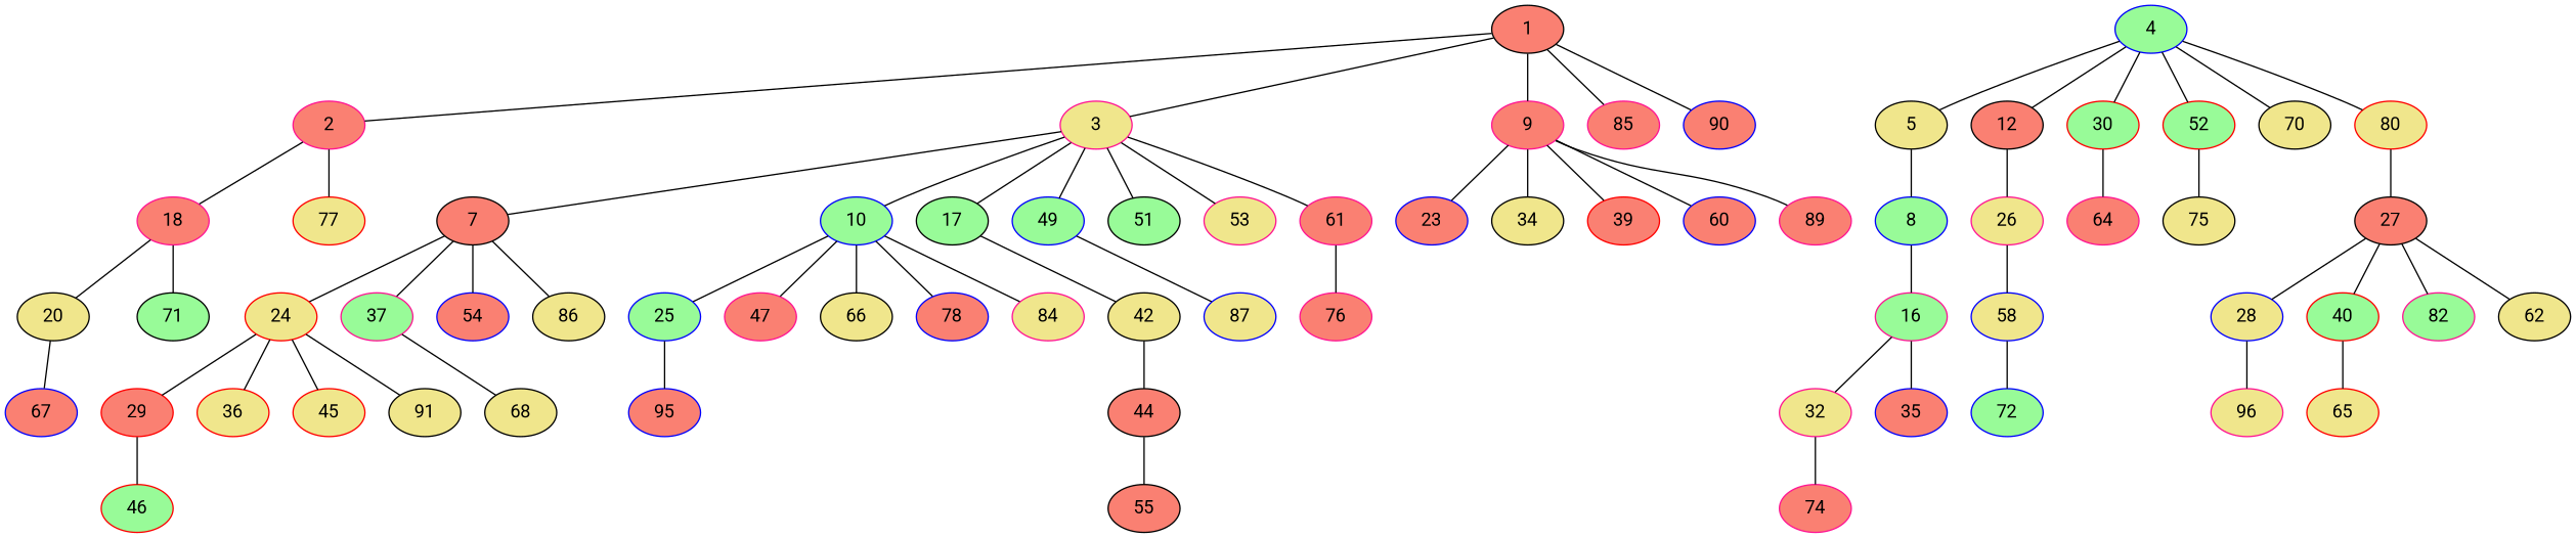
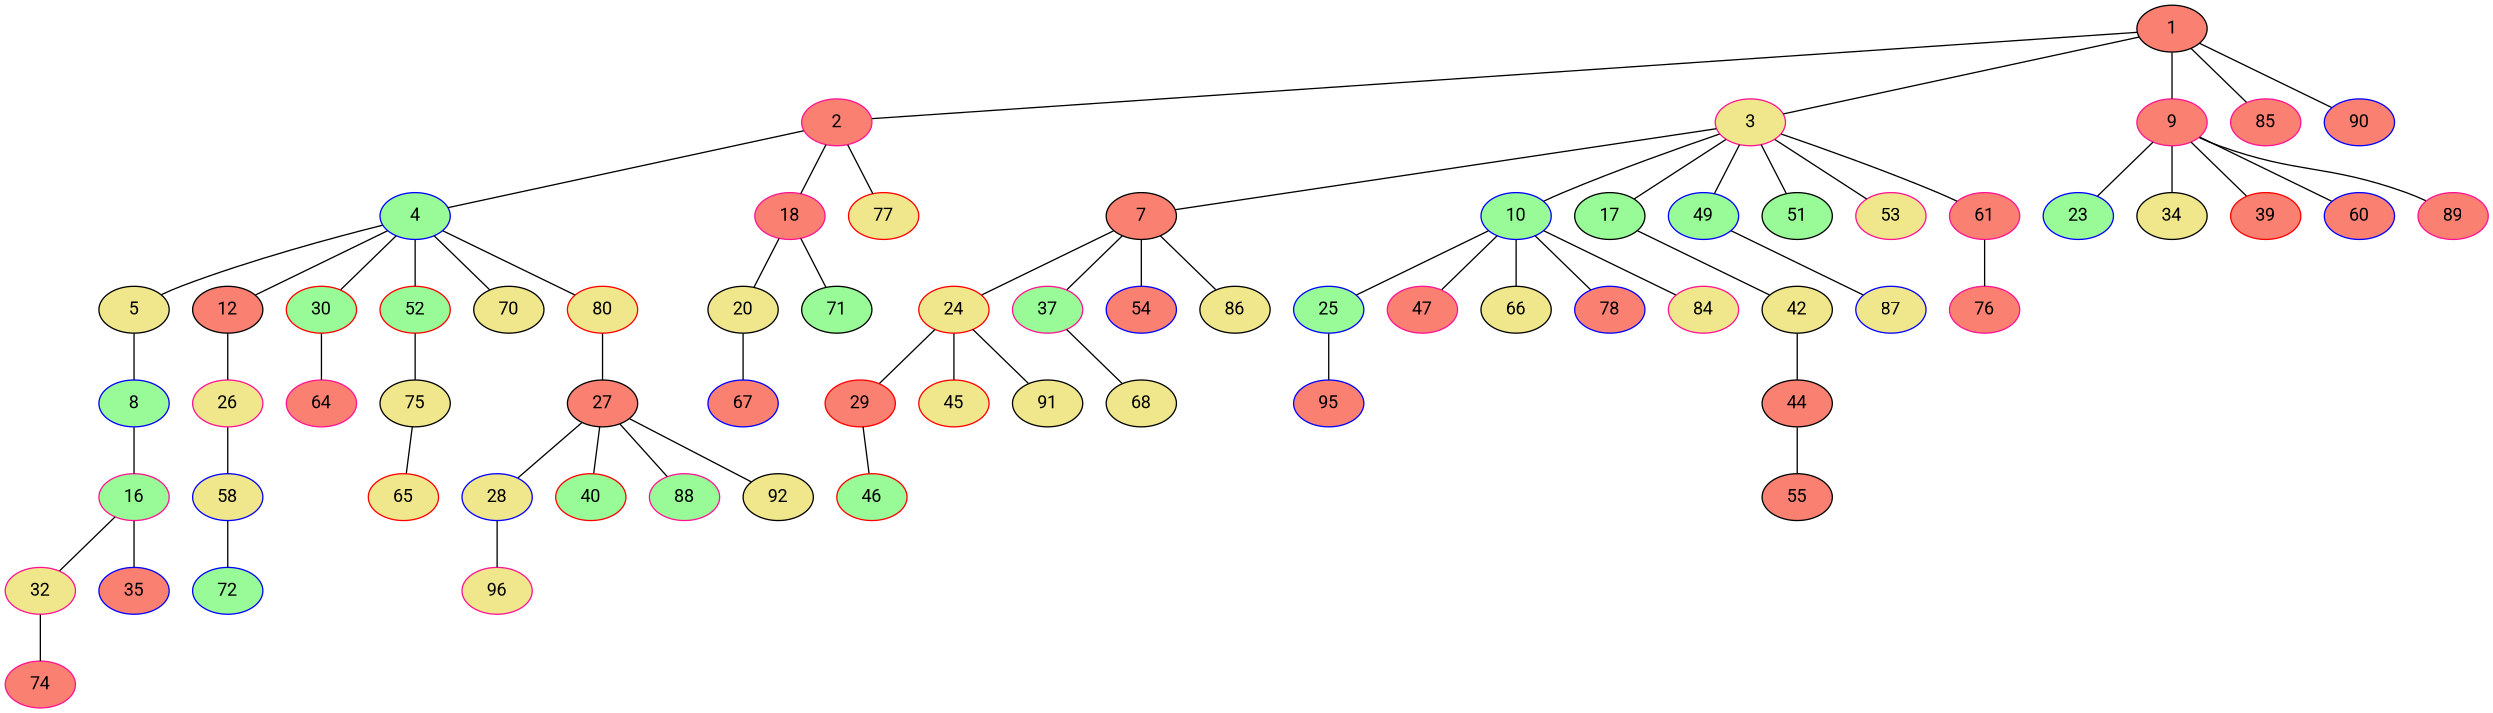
  graph {
    fontname=Roboto
    node [color=black fillcolor=khaki fontname=Roboto style=filled]
    edge [fontname=Roboto]
    1 [fillcolor=salmon super="+13"]
    2 [color=deeppink fillcolor=salmon super="+15"]
    3 [color=deeppink super="+6"]
    9 [color=deeppink fillcolor=salmon super="+21"]
    85 [color=deeppink fillcolor=salmon]
    90 [color=blue fillcolor=salmon]
    4 [color=blue fillcolor=palegreen super="+19"]
    18 [color=deeppink fillcolor=salmon super="+22"]
    77 [color=red super="+93"]
    7 [fillcolor=salmon super="+11"]
    10 [color=blue fillcolor=palegreen super="+14"]
    17 [fillcolor=palegreen super="+31"]
    49 [color=blue fillcolor=palegreen super="+62"]
    51 [fillcolor=palegreen]
    53 [color=deeppink]
    61 [color=deeppink fillcolor=salmon super="+69"]
-   23 [color=blue fillcolor=salmon]
+   23 [color=blue fillcolor=palegreen]
    34
    39 [color=red fillcolor=salmon]
    60 [color=blue fillcolor=salmon]
    89 [color=deeppink fillcolor=salmon]
    5
    12 [fillcolor=salmon super="+59"]
    30 [color=red fillcolor=palegreen super="+63"]
    n25 [color=red fillcolor=palegreen label=52 super="+57"]
    70
    80 [color=red]
    20 [super="+50"]
    71 [fillcolor=palegreen]
    24 [color=red super="+33"]
    37 [color=deeppink fillcolor=palegreen super="+38"]
    54 [color=blue fillcolor=salmon super="+73"]
    86
    25 [color=blue fillcolor=palegreen super="+43"]
    47 [color=deeppink fillcolor=salmon super="+79"]
    66
    78 [color=blue fillcolor=salmon]
    84 [color=deeppink]
    42
    87 [color=blue]
    76 [color=deeppink fillcolor=salmon]
    8 [color=blue fillcolor=palegreen]
    26 [color=deeppink super="+98"]
    64 [color=deeppink fillcolor=salmon]
    75
    27 [fillcolor=salmon super="+94"]
    16 [color=deeppink fillcolor=palegreen]
    29 [color=red fillcolor=salmon super="+83"]
-   36 [color=red]
    45 [color=red]
    91
    68
    32 [color=deeppink super="+52"]
    35 [color=blue fillcolor=salmon]
    95 [color=blue fillcolor=salmon]
    58 [color=blue super="+81"]
    74 [color=deeppink fillcolor=salmon]
    44 [fillcolor=salmon super="+48"]
    67 [color=blue fillcolor=salmon super="+97"]
    28 [color=blue super="+41"]
    40 [color=red fillcolor=palegreen]
-   82 [color=deeppink fillcolor=palegreen]
-   92 [label=62]
+   82 [color=deeppink fillcolor=palegreen label=88]
+   92
    46 [color=red fillcolor=palegreen]
    72 [color=blue fillcolor=palegreen]
    96 [color=deeppink]
    65 [color=red super="+88"]
    55 [fillcolor=salmon]
    1 -- 2
    1 -- 3
    1 -- 9
    1 -- 85
    1 -- 90
+   2 -- 4
    2 -- 18
    2 -- 77
    3 -- 7
    3 -- 10
    3 -- 17
    3 -- 49
    3 -- 51
    3 -- 53
    3 -- 61
    9 -- 23
    9 -- 34
    9 -- 39
    9 -- 60
    9 -- 89
    4 -- 5
    4 -- 12
    4 -- 30
    4 -- n25
    4 -- 70
    4 -- 80
    18 -- 20
    18 -- 71
    7 -- 24
    7 -- 37
    7 -- 54
    7 -- 86
    10 -- 25
    10 -- 47
    10 -- 66
    10 -- 78
    10 -- 84
    17 -- 42
    49 -- 87
    61 -- 76
    5 -- 8
    12 -- 26
    30 -- 64
    n25 -- 75
    80 -- 27
    20 -- 67
    24 -- 29
-   24 -- 36
    24 -- 45
    24 -- 91
    37 -- 68
    25 -- 95
    42 -- 44
    8 -- 16
    26 -- 58
    27 -- 28
    27 -- 40
    27 -- 82
    27 -- 92
    16 -- 32
    16 -- 35
    29 -- 46
    32 -- 74
    58 -- 72
    44 -- 55
    28 -- 96
-   40 -- 65
+   75 -- 65
  }
